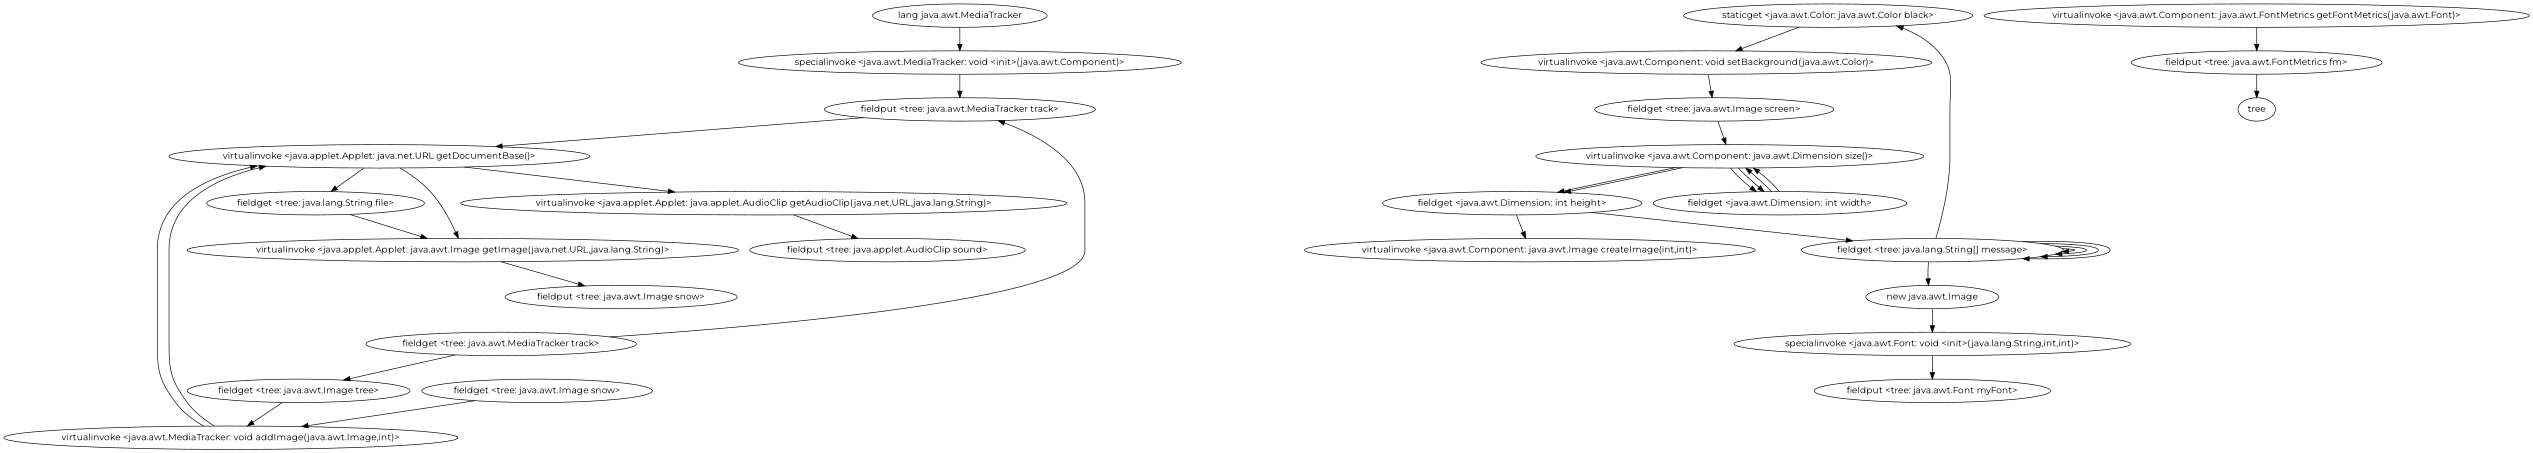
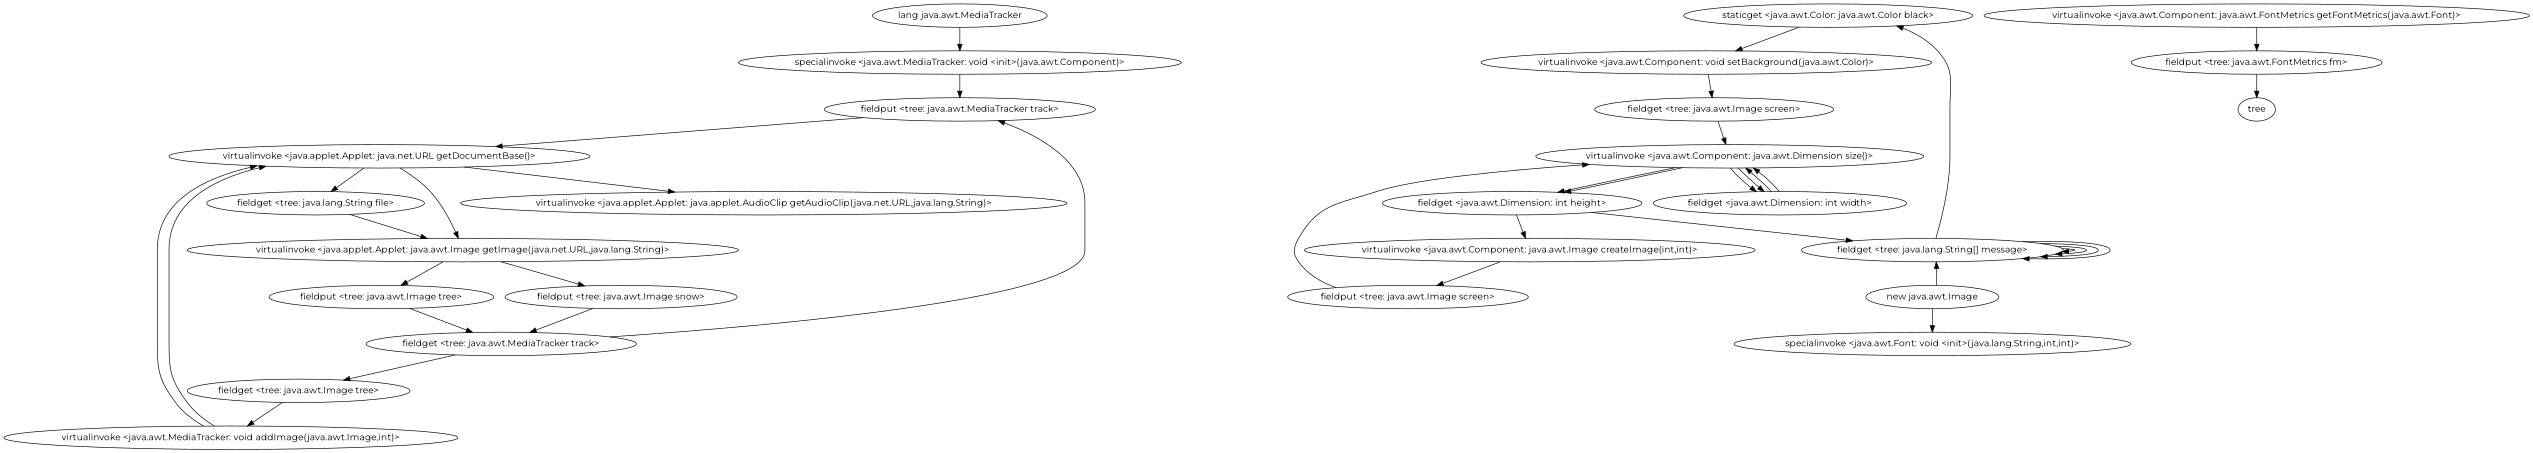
  digraph {
    fontname=Montserrat
    node [fontname=Montserrat]
    edge [fontname=Montserrat]
    n1 [label="lang java.awt.MediaTracker"]
    "specialinvoke <java.awt.MediaTracker: void <init>(java.awt.Component)>"
    "fieldput <tree: java.awt.MediaTracker track>"
    "virtualinvoke <java.applet.Applet: java.net.URL getDocumentBase()>"
    "fieldget <tree: java.lang.String file>"
    "virtualinvoke <java.applet.Applet: java.awt.Image getImage(java.net.URL,java.lang.String)>"
    "virtualinvoke <java.applet.Applet: java.applet.AudioClip getAudioClip(java.net.URL,java.lang.String)>"
+   "fieldput <tree: java.awt.Image tree>"
    "fieldput <tree: java.awt.Image snow>"
-   "fieldput <tree: java.applet.AudioClip sound>"
    "fieldget <tree: java.awt.MediaTracker track>"
    "fieldget <tree: java.awt.Image tree>"
    "virtualinvoke <java.awt.MediaTracker: void addImage(java.awt.Image,int)>"
-   "fieldget <tree: java.awt.Image snow>"
    "staticget <java.awt.Color: java.awt.Color black>"
    "virtualinvoke <java.awt.Component: void setBackground(java.awt.Color)>"
    "fieldget <tree: java.awt.Image screen>"
    "virtualinvoke <java.awt.Component: java.awt.Dimension size()>"
    "fieldget <java.awt.Dimension: int width>"
    "fieldget <java.awt.Dimension: int height>"
    "virtualinvoke <java.awt.Component: java.awt.Image createImage(int,int)>"
    "fieldget <tree: java.lang.String[] message>"
+   "fieldput <tree: java.awt.Image screen>"
    n24 [label="new java.awt.Image"]
    "specialinvoke <java.awt.Font: void <init>(java.lang.String,int,int)>"
-   "fieldput <tree: java.awt.Font myFont>"
    "virtualinvoke <java.awt.Component: java.awt.FontMetrics getFontMetrics(java.awt.Font)>"
    "fieldput <tree: java.awt.FontMetrics fm>"
    n29 [label=tree]
    n1 -> "specialinvoke <java.awt.MediaTracker: void <init>(java.awt.Component)>"
    "specialinvoke <java.awt.MediaTracker: void <init>(java.awt.Component)>" -> "fieldput <tree: java.awt.MediaTracker track>"
    "fieldput <tree: java.awt.MediaTracker track>" -> "virtualinvoke <java.applet.Applet: java.net.URL getDocumentBase()>"
    "virtualinvoke <java.applet.Applet: java.net.URL getDocumentBase()>" -> "fieldget <tree: java.lang.String file>"
    "virtualinvoke <java.applet.Applet: java.net.URL getDocumentBase()>" -> "virtualinvoke <java.applet.Applet: java.awt.Image getImage(java.net.URL,java.lang.String)>"
    "virtualinvoke <java.applet.Applet: java.net.URL getDocumentBase()>" -> "virtualinvoke <java.applet.Applet: java.applet.AudioClip getAudioClip(java.net.URL,java.lang.String)>"
    "fieldget <tree: java.lang.String file>" -> "virtualinvoke <java.applet.Applet: java.awt.Image getImage(java.net.URL,java.lang.String)>"
+   "virtualinvoke <java.applet.Applet: java.awt.Image getImage(java.net.URL,java.lang.String)>" -> "fieldput <tree: java.awt.Image tree>"
    "virtualinvoke <java.applet.Applet: java.awt.Image getImage(java.net.URL,java.lang.String)>" -> "fieldput <tree: java.awt.Image snow>"
-   "virtualinvoke <java.applet.Applet: java.applet.AudioClip getAudioClip(java.net.URL,java.lang.String)>" -> "fieldput <tree: java.applet.AudioClip sound>"
+   "fieldput <tree: java.awt.Image tree>" -> "fieldget <tree: java.awt.MediaTracker track>"
+   "fieldput <tree: java.awt.Image snow>" -> "fieldget <tree: java.awt.MediaTracker track>"
    "fieldget <tree: java.awt.MediaTracker track>" -> "fieldput <tree: java.awt.MediaTracker track>"
    "fieldget <tree: java.awt.MediaTracker track>" -> "fieldget <tree: java.awt.Image tree>"
    "fieldget <tree: java.awt.Image tree>" -> "virtualinvoke <java.awt.MediaTracker: void addImage(java.awt.Image,int)>"
    "virtualinvoke <java.awt.MediaTracker: void addImage(java.awt.Image,int)>" -> "virtualinvoke <java.applet.Applet: java.net.URL getDocumentBase()>"
    "virtualinvoke <java.awt.MediaTracker: void addImage(java.awt.Image,int)>" -> "virtualinvoke <java.applet.Applet: java.net.URL getDocumentBase()>"
-   "fieldget <tree: java.awt.Image snow>" -> "virtualinvoke <java.awt.MediaTracker: void addImage(java.awt.Image,int)>"
    "staticget <java.awt.Color: java.awt.Color black>" -> "virtualinvoke <java.awt.Component: void setBackground(java.awt.Color)>"
    "virtualinvoke <java.awt.Component: void setBackground(java.awt.Color)>" -> "fieldget <tree: java.awt.Image screen>"
    "fieldget <tree: java.awt.Image screen>" -> "virtualinvoke <java.awt.Component: java.awt.Dimension size()>"
    "virtualinvoke <java.awt.Component: java.awt.Dimension size()>" -> "fieldget <java.awt.Dimension: int width>"
    "virtualinvoke <java.awt.Component: java.awt.Dimension size()>" -> "fieldget <java.awt.Dimension: int width>"
    "virtualinvoke <java.awt.Component: java.awt.Dimension size()>" -> "fieldget <java.awt.Dimension: int height>"
    "virtualinvoke <java.awt.Component: java.awt.Dimension size()>" -> "fieldget <java.awt.Dimension: int height>"
    "fieldget <java.awt.Dimension: int width>" -> "virtualinvoke <java.awt.Component: java.awt.Dimension size()>"
    "fieldget <java.awt.Dimension: int width>" -> "virtualinvoke <java.awt.Component: java.awt.Dimension size()>"
    "fieldget <java.awt.Dimension: int height>" -> "virtualinvoke <java.awt.Component: java.awt.Image createImage(int,int)>"
    "fieldget <java.awt.Dimension: int height>" -> "fieldget <tree: java.lang.String[] message>"
+   "virtualinvoke <java.awt.Component: java.awt.Image createImage(int,int)>" -> "fieldput <tree: java.awt.Image screen>"
    "fieldget <tree: java.lang.String[] message>" -> "staticget <java.awt.Color: java.awt.Color black>"
    "fieldget <tree: java.lang.String[] message>" -> "fieldget <tree: java.lang.String[] message>"
    "fieldget <tree: java.lang.String[] message>" -> "fieldget <tree: java.lang.String[] message>"
    "fieldget <tree: java.lang.String[] message>" -> "fieldget <tree: java.lang.String[] message>"
    "fieldget <tree: java.lang.String[] message>" -> "fieldget <tree: java.lang.String[] message>"
-   "fieldget <tree: java.lang.String[] message>" -> n24
+   n24 -> "fieldget <tree: java.lang.String[] message>"
+   "fieldput <tree: java.awt.Image screen>" -> "virtualinvoke <java.awt.Component: java.awt.Dimension size()>"
    n24 -> "specialinvoke <java.awt.Font: void <init>(java.lang.String,int,int)>"
-   "specialinvoke <java.awt.Font: void <init>(java.lang.String,int,int)>" -> "fieldput <tree: java.awt.Font myFont>"
    "virtualinvoke <java.awt.Component: java.awt.FontMetrics getFontMetrics(java.awt.Font)>" -> "fieldput <tree: java.awt.FontMetrics fm>"
    "fieldput <tree: java.awt.FontMetrics fm>" -> n29
  }
